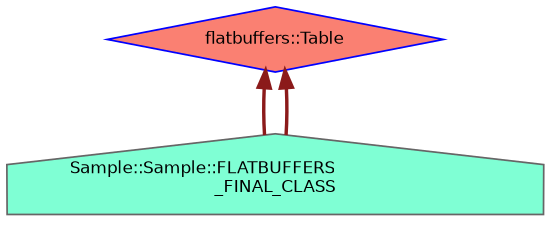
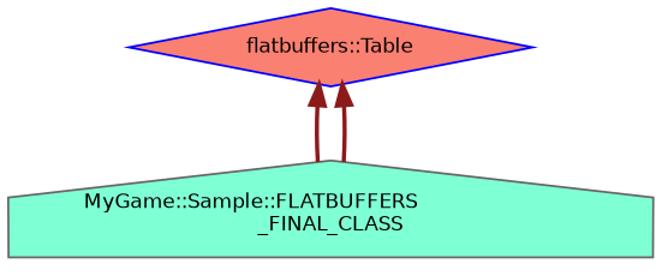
  digraph {
    node [fontname=Helvetica fontsize=10 style=filled]
    edge [color=firebrick4 dir=back fontname=Helvetica fontsize=10 labelfontname=Helvetica labelfontsize=10 style=bold]
-   n1 [color=gray40 fillcolor=aquamarine fontcolor=black height=0.2 label="Sample::Sample::FLATBUFFERS\l_FINAL_CLASS" shape=house width=0.4]
+   n1 [color=gray40 fillcolor=aquamarine fontcolor=black height=0.2 label="MyGame::Sample::FLATBUFFERS\l_FINAL_CLASS" shape=house width=0.4]
    n2 [color=blue fillcolor=salmon height=0.2 label="flatbuffers::Table" shape=diamond width=0.4]
    n2 -> n1
    n2 -> n1
  }
